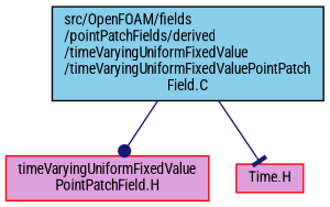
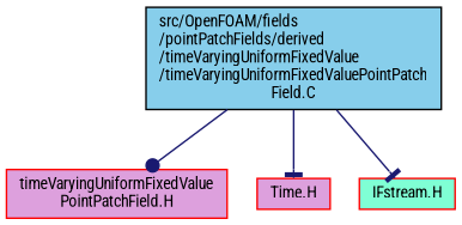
  digraph {
    fontname="Roboto Condensed"
    node [color=red fillcolor=plum fontname="Roboto Condensed" fontsize=10 shape=record style=filled]
    edge [color=midnightblue fontname="Roboto Condensed" fontsize=10 labelfontname=FreeSans labelfontsize=10 style=solid arrowhead=tee]
    n1 [color=black fillcolor=skyblue fontcolor=black height=0.2 label="src/OpenFOAM/fields\l/pointPatchFields/derived\l/timeVaryingUniformFixedValue\l/timeVaryingUniformFixedValuePointPatch\lField.C" width=0.4]
    n2 [height=0.2 label="timeVaryingUniformFixedValue\lPointPatchField.H" width=0.4]
    n3 [height=0.2 label="Time.H" width=0.4]
+   n4 [height=0.2 label="IFstream.H" width=0.4 fillcolor=aquamarine]
    n1 -> n2 [arrowhead=dot]
    n1 -> n3
+   n1 -> n4
  }
